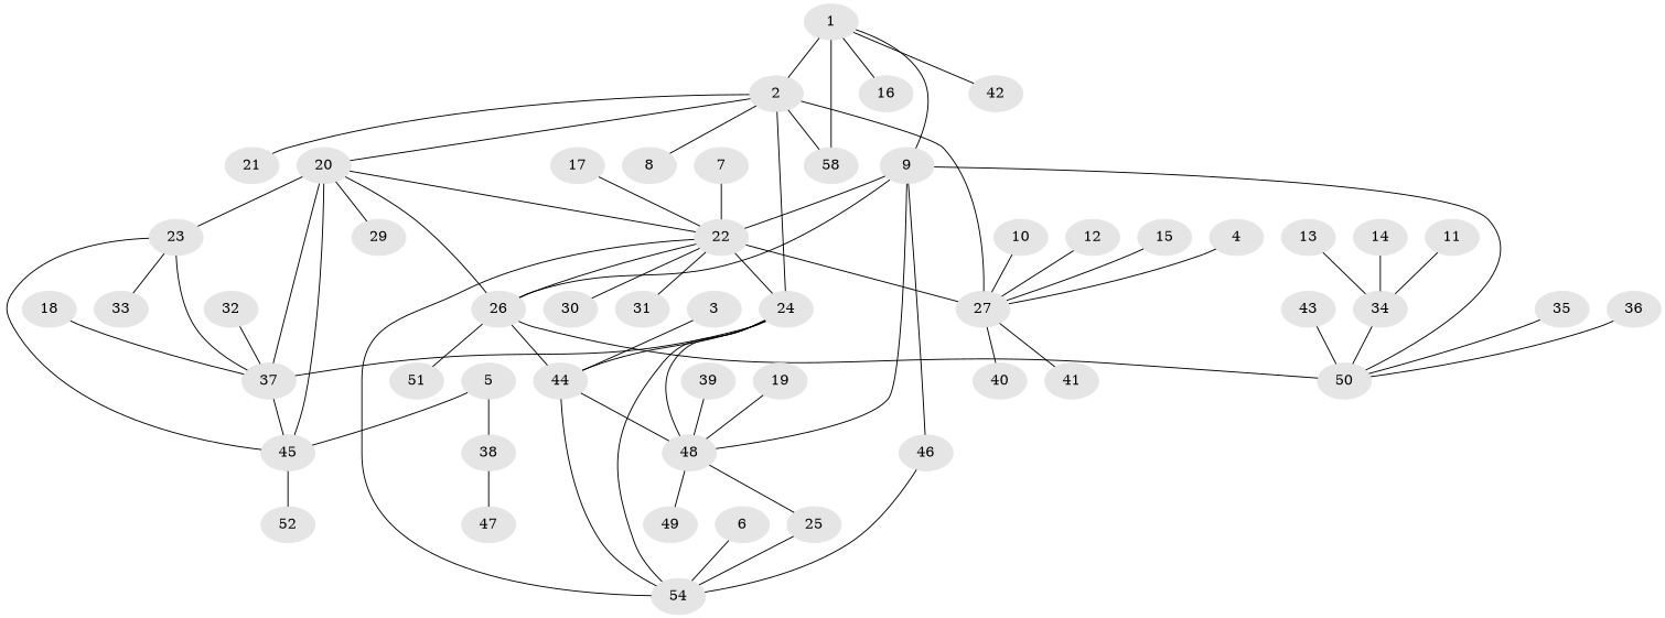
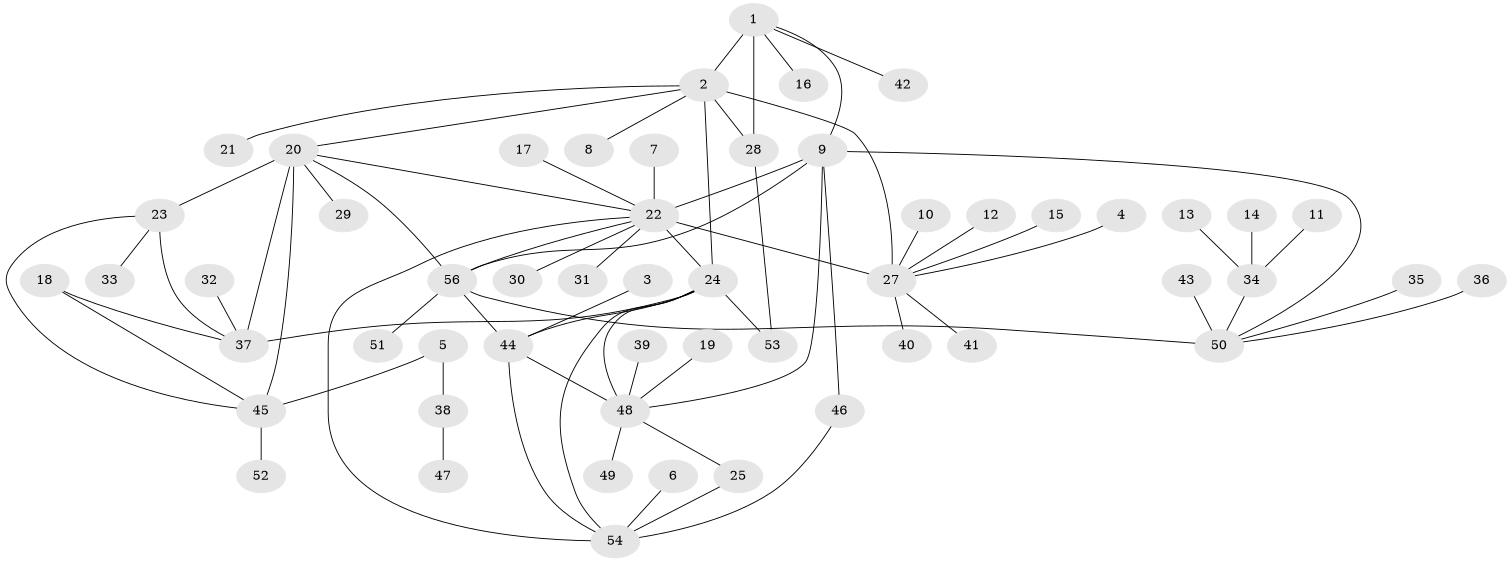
  graph {
    node [color=gray90 style=filled]
    edge [weight=1.0]
    1
    2
    9
    16
-   28 [label=58]
+   28
    42
    8
    20
    21
    24
    27
    22
-   26
+   26 [label=56]
    46
    48
    50
+   53
    45
    37
    23
    29
    44
    54
    40
    41
    3
    4
    5
    38
    47
    52
    6
    7
    30
    31
    51
    25
    49
    10
    11
    34
    12
    13
    14
    15
    17
    18
    19
    33
    32
    35
    36
    39
    43
    1 -- 2 [weight=4.0]
    1 -- 9
    1 -- 16
    1 -- 28 [weight=2.0]
    1 -- 42
    2 -- 28 [weight=2.0]
    2 -- 8
    2 -- 20
    2 -- 21
    2 -- 24 [weight=2.0]
    2 -- 27
    9 -- 22
    9 -- 26 [weight=2.0]
    9 -- 46
    9 -- 48
    9 -- 50 [weight=2.0]
+   28 -- 53
    20 -- 22
    20 -- 26
    20 -- 45 [weight=2.0]
    20 -- 37 [weight=2.0]
    20 -- 23 [weight=2.0]
    20 -- 29
    24 -- 48 [weight=2.0]
+   24 -- 53
    24 -- 37
    24 -- 44
    24 -- 54
    27 -- 40
    27 -- 41
    22 -- 24
    22 -- 27 [weight=6.0]
    22 -- 26
    22 -- 54
    22 -- 30
    22 -- 31
    26 -- 50 [weight=4.0]
    26 -- 44
    26 -- 51
    46 -- 54
    48 -- 25 [weight=2.0]
    48 -- 49
    45 -- 52
-   37 -- 45
+   18 -- 45
    23 -- 45
    23 -- 37
    23 -- 33
    44 -- 48 [weight=2.0]
    44 -- 54
    3 -- 44
    4 -- 27
    5 -- 45
    5 -- 38
    38 -- 47
    6 -- 54
    7 -- 22
    25 -- 54
    10 -- 27
    11 -- 34
    34 -- 50
    12 -- 27
    13 -- 34
    14 -- 34
    15 -- 27
    17 -- 22
    18 -- 37
    19 -- 48
    32 -- 37
    35 -- 50
    36 -- 50
    39 -- 48
    43 -- 50
  }
